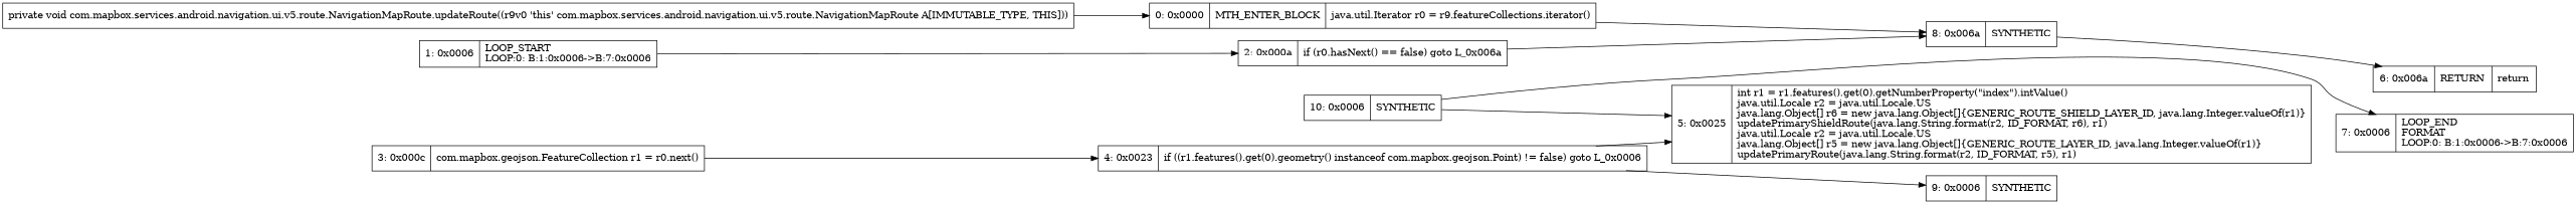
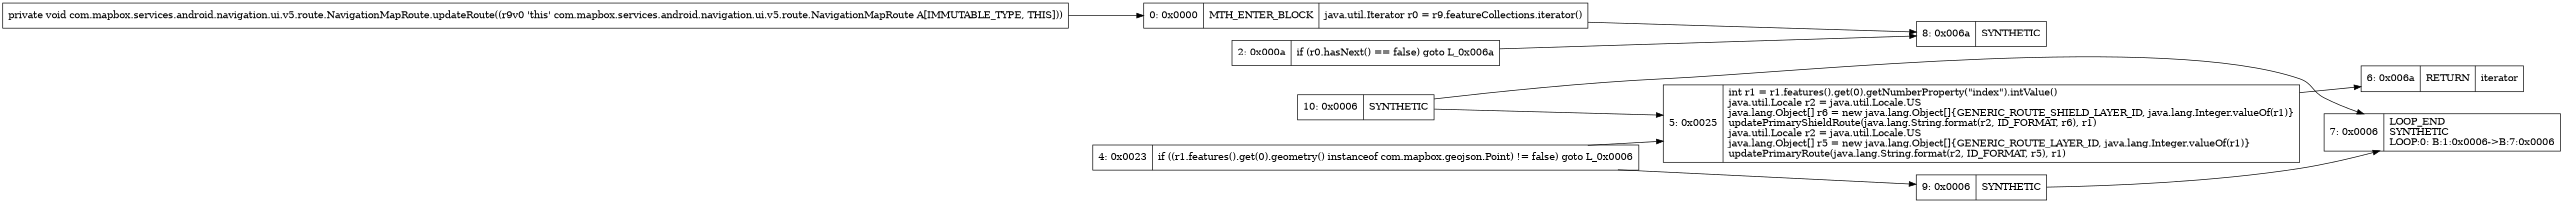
  digraph {
    rankdir=LR
    node [shape=record]
    n1 [label="{0\:\ 0x0000|MTH_ENTER_BLOCK\l|java.util.Iterator r0 = r9.featureCollections.iterator()\l}"]
    n2 [label="{8\:\ 0x006a|SYNTHETIC\l}"]
-   n3 [label="{1\:\ 0x0006|LOOP_START\lLOOP:0: B:1:0x0006\-\>B:7:0x0006\l}"]
    n4 [label="{2\:\ 0x000a|if (r0.hasNext() == false) goto L_0x006a\l}"]
-   n5 [label="{3\:\ 0x000c|com.mapbox.geojson.FeatureCollection r1 = r0.next()\l}"]
    n6 [label="{4\:\ 0x0023|if ((r1.features().get(0).geometry() instanceof com.mapbox.geojson.Point) != false) goto L_0x0006\l}"]
-   n7 [label="{6\:\ 0x006a|RETURN\l|return\l}"]
+   n7 [label="{6\:\ 0x006a|RETURN\l|iterator\l}"]
    n8 [label="{5\:\ 0x0025|int r1 = r1.features().get(0).getNumberProperty(\"index\").intValue()\ljava.util.Locale r2 = java.util.Locale.US\ljava.lang.Object[] r6 = new java.lang.Object[]\{GENERIC_ROUTE_SHIELD_LAYER_ID, java.lang.Integer.valueOf(r1)\}\lupdatePrimaryShieldRoute(java.lang.String.format(r2, ID_FORMAT, r6), r1)\ljava.util.Locale r2 = java.util.Locale.US\ljava.lang.Object[] r5 = new java.lang.Object[]\{GENERIC_ROUTE_LAYER_ID, java.lang.Integer.valueOf(r1)\}\lupdatePrimaryRoute(java.lang.String.format(r2, ID_FORMAT, r5), r1)\l}"]
    n9 [label="{9\:\ 0x0006|SYNTHETIC\l}"]
-   n10 [label="{7\:\ 0x0006|LOOP_END\lFORMAT\lLOOP:0: B:1:0x0006\-\>B:7:0x0006\l}"]
+   n10 [label="{7\:\ 0x0006|LOOP_END\lSYNTHETIC\lLOOP:0: B:1:0x0006\-\>B:7:0x0006\l}"]
    n11 [label="{10\:\ 0x0006|SYNTHETIC\l}"]
    n12 [label="{private void com.mapbox.services.android.navigation.ui.v5.route.NavigationMapRoute.updateRoute((r9v0 'this' com.mapbox.services.android.navigation.ui.v5.route.NavigationMapRoute A[IMMUTABLE_TYPE, THIS])) }"]
    n1 -> n2
-   n2 -> n7
-   n3 -> n4
+   n8 -> n7
    n4 -> n2
-   n5 -> n6
    n6 -> n8 [style=solid]
    n6 -> n9
+   n9 -> n10
    n11 -> n8
    n11 -> n10
    n12 -> n1
  }
